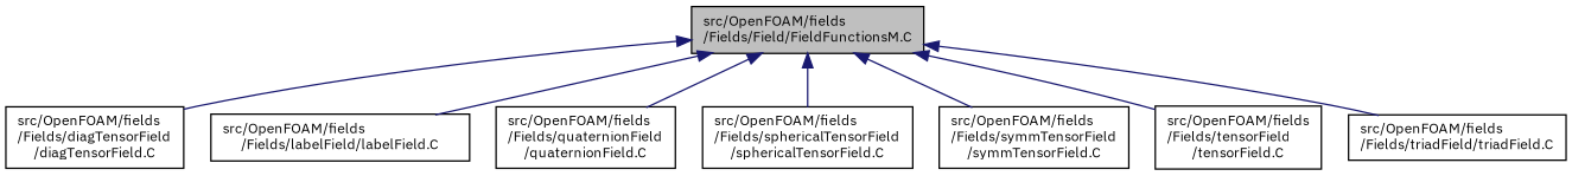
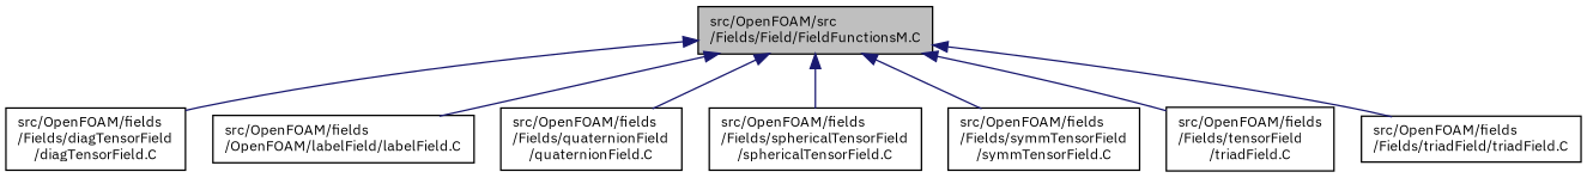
  digraph {
    fontname="IBM Plex Sans"
    node [color=black fontname="IBM Plex Sans" fontsize=10 shape=record]
    edge [color=midnightblue dir=back fontname="IBM Plex Sans" fontsize=10 labelfontname=FreeSans labelfontsize=10 style=solid]
-   n1 [fillcolor=grey75 fontcolor=black height=0.2 label="src/OpenFOAM/fields\l/Fields/Field/FieldFunctionsM.C" style=filled width=0.4]
+   n1 [fillcolor=grey75 fontcolor=black height=0.2 label="src/OpenFOAM/src\l/Fields/Field/FieldFunctionsM.C" style=filled width=0.4]
    n2 [height=0.2 label="src/OpenFOAM/fields\l/Fields/diagTensorField\l/diagTensorField.C" width=0.4]
-   n3 [height=0.2 label="src/OpenFOAM/fields\l/Fields/labelField/labelField.C" width=0.4]
+   n3 [height=0.2 label="src/OpenFOAM/fields\l/OpenFOAM/labelField/labelField.C" width=0.4]
    n4 [height=0.2 label="src/OpenFOAM/fields\l/Fields/quaternionField\l/quaternionField.C" width=0.4]
    n5 [height=0.2 label="src/OpenFOAM/fields\l/Fields/sphericalTensorField\l/sphericalTensorField.C" width=0.4]
    n6 [height=0.2 label="src/OpenFOAM/fields\l/Fields/symmTensorField\l/symmTensorField.C" width=0.4]
-   n7 [height=0.2 label="src/OpenFOAM/fields\l/Fields/tensorField\l/tensorField.C" width=0.4]
+   n7 [height=0.2 label="src/OpenFOAM/fields\l/Fields/tensorField\l/triadField.C" width=0.4]
    n8 [height=0.2 label="src/OpenFOAM/fields\l/Fields/triadField/triadField.C" width=0.4]
    n1 -> n2
    n1 -> n3
    n1 -> n4
    n1 -> n5
    n1 -> n6
    n1 -> n7
    n1 -> n8
  }
